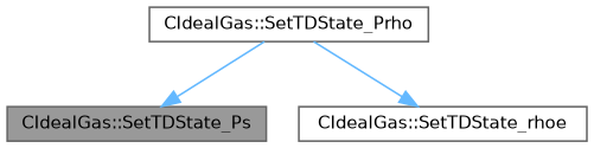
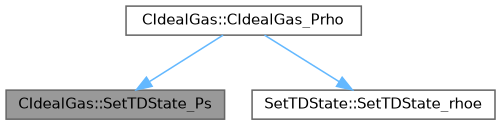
  digraph {
    rankdir=TB
    node [color=grey40 fillcolor=white fontname=Helvetica fontsize=10 shape=box style=filled]
    edge [color=steelblue1 fontname=Helvetica fontsize=10 labelfontname=Helvetica labelfontsize=10 style=solid]
    n1 [color=gray40 fillcolor=grey60 fontcolor=black height=0.2 label="CIdealGas::SetTDState_Ps" width=0.4]
-   n2 [height=0.2 label="CIdealGas::SetTDState_Prho" width=0.4]
-   n3 [height=0.2 label="CIdealGas::SetTDState_rhoe" width=0.4]
+   n2 [height=0.2 label="CIdealGas::CIdealGas_Prho" width=0.4]
+   n3 [height=0.2 label="SetTDState::SetTDState_rhoe" width=0.4]
    n2 -> n1
    n2 -> n3
  }
